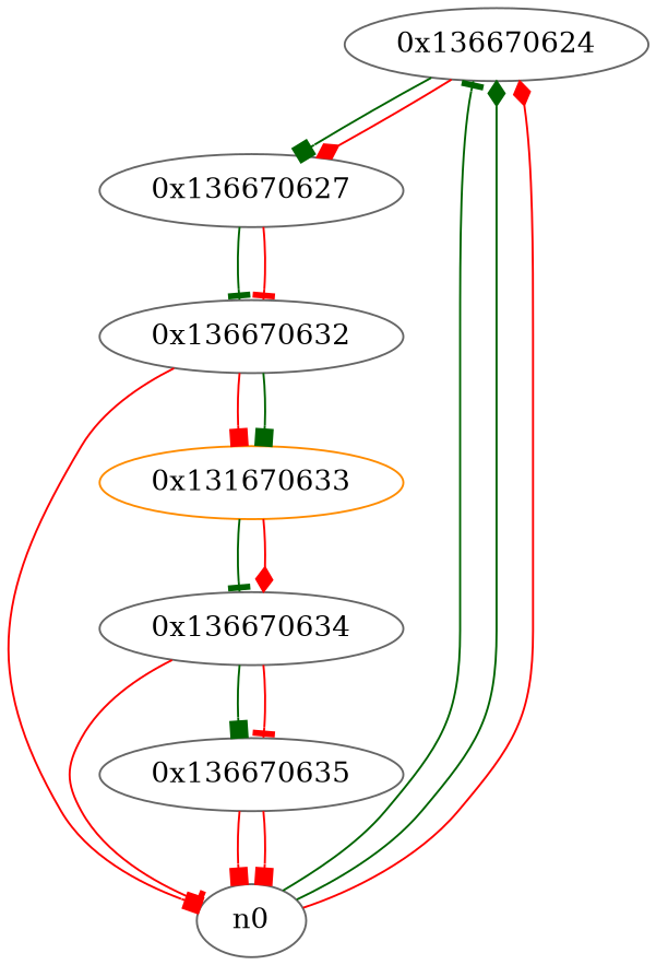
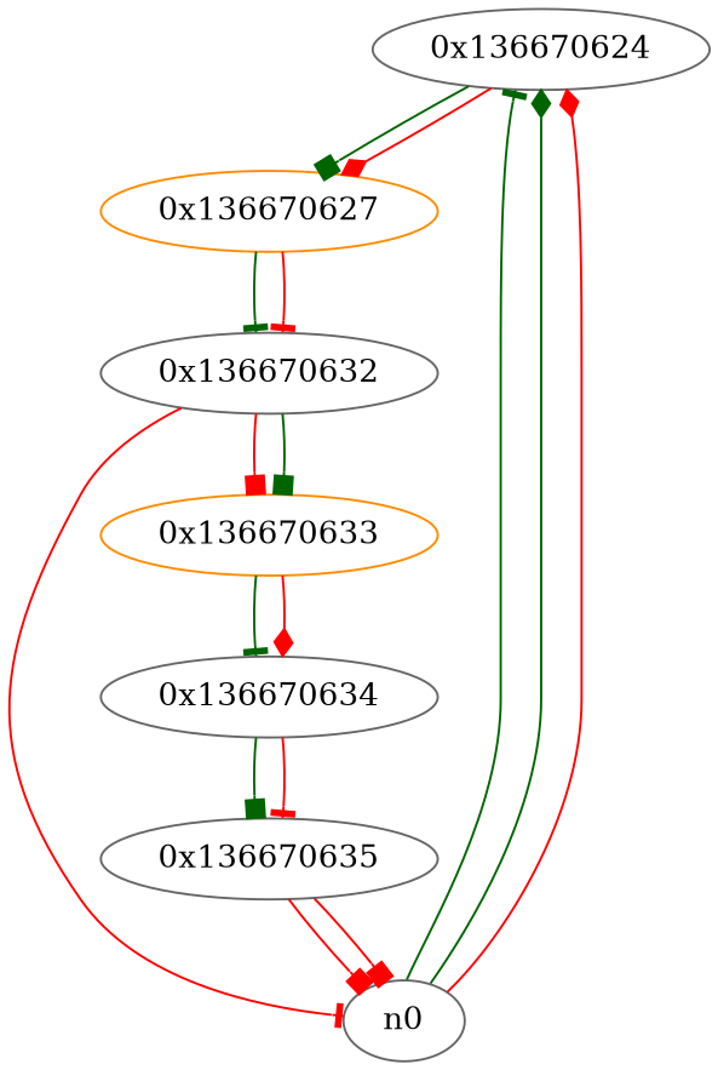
  digraph {
    node [color=gray40]
    edge [arrowhead=box color=red]
    n1 [label="0x136670624"]
-   n2 [label="0x136670627"]
+   n2 [color=darkorange label="0x136670627"]
    n3 [label="0x136670632"]
    n0
-   n4 [color=darkorange label="0x131670633"]
+   n4 [color=darkorange label="0x136670633"]
    n5 [label="0x136670634"]
    n6 [label="0x136670635"]
    n1 -> n2 [color=darkgreen]
    n1 -> n2 [arrowhead=diamond]
    n2 -> n3 [arrowhead=tee color=darkgreen]
    n2 -> n3 [arrowhead=tee]
-   n3 -> n0
+   n3 -> n0 [arrowhead=tee]
    n3 -> n4
    n3 -> n4 [color=darkgreen]
    n0 -> n1 [arrowhead=tee color=darkgreen]
    n0 -> n1 [arrowhead=diamond color=darkgreen]
    n0 -> n1 [arrowhead=diamond]
    n4 -> n5 [arrowhead=tee color=darkgreen]
    n4 -> n5 [arrowhead=diamond]
-   n5 -> n0 [arrowhead=tee]
    n5 -> n6 [color=darkgreen]
    n5 -> n6 [arrowhead=tee]
    n6 -> n0
    n6 -> n0
  }
